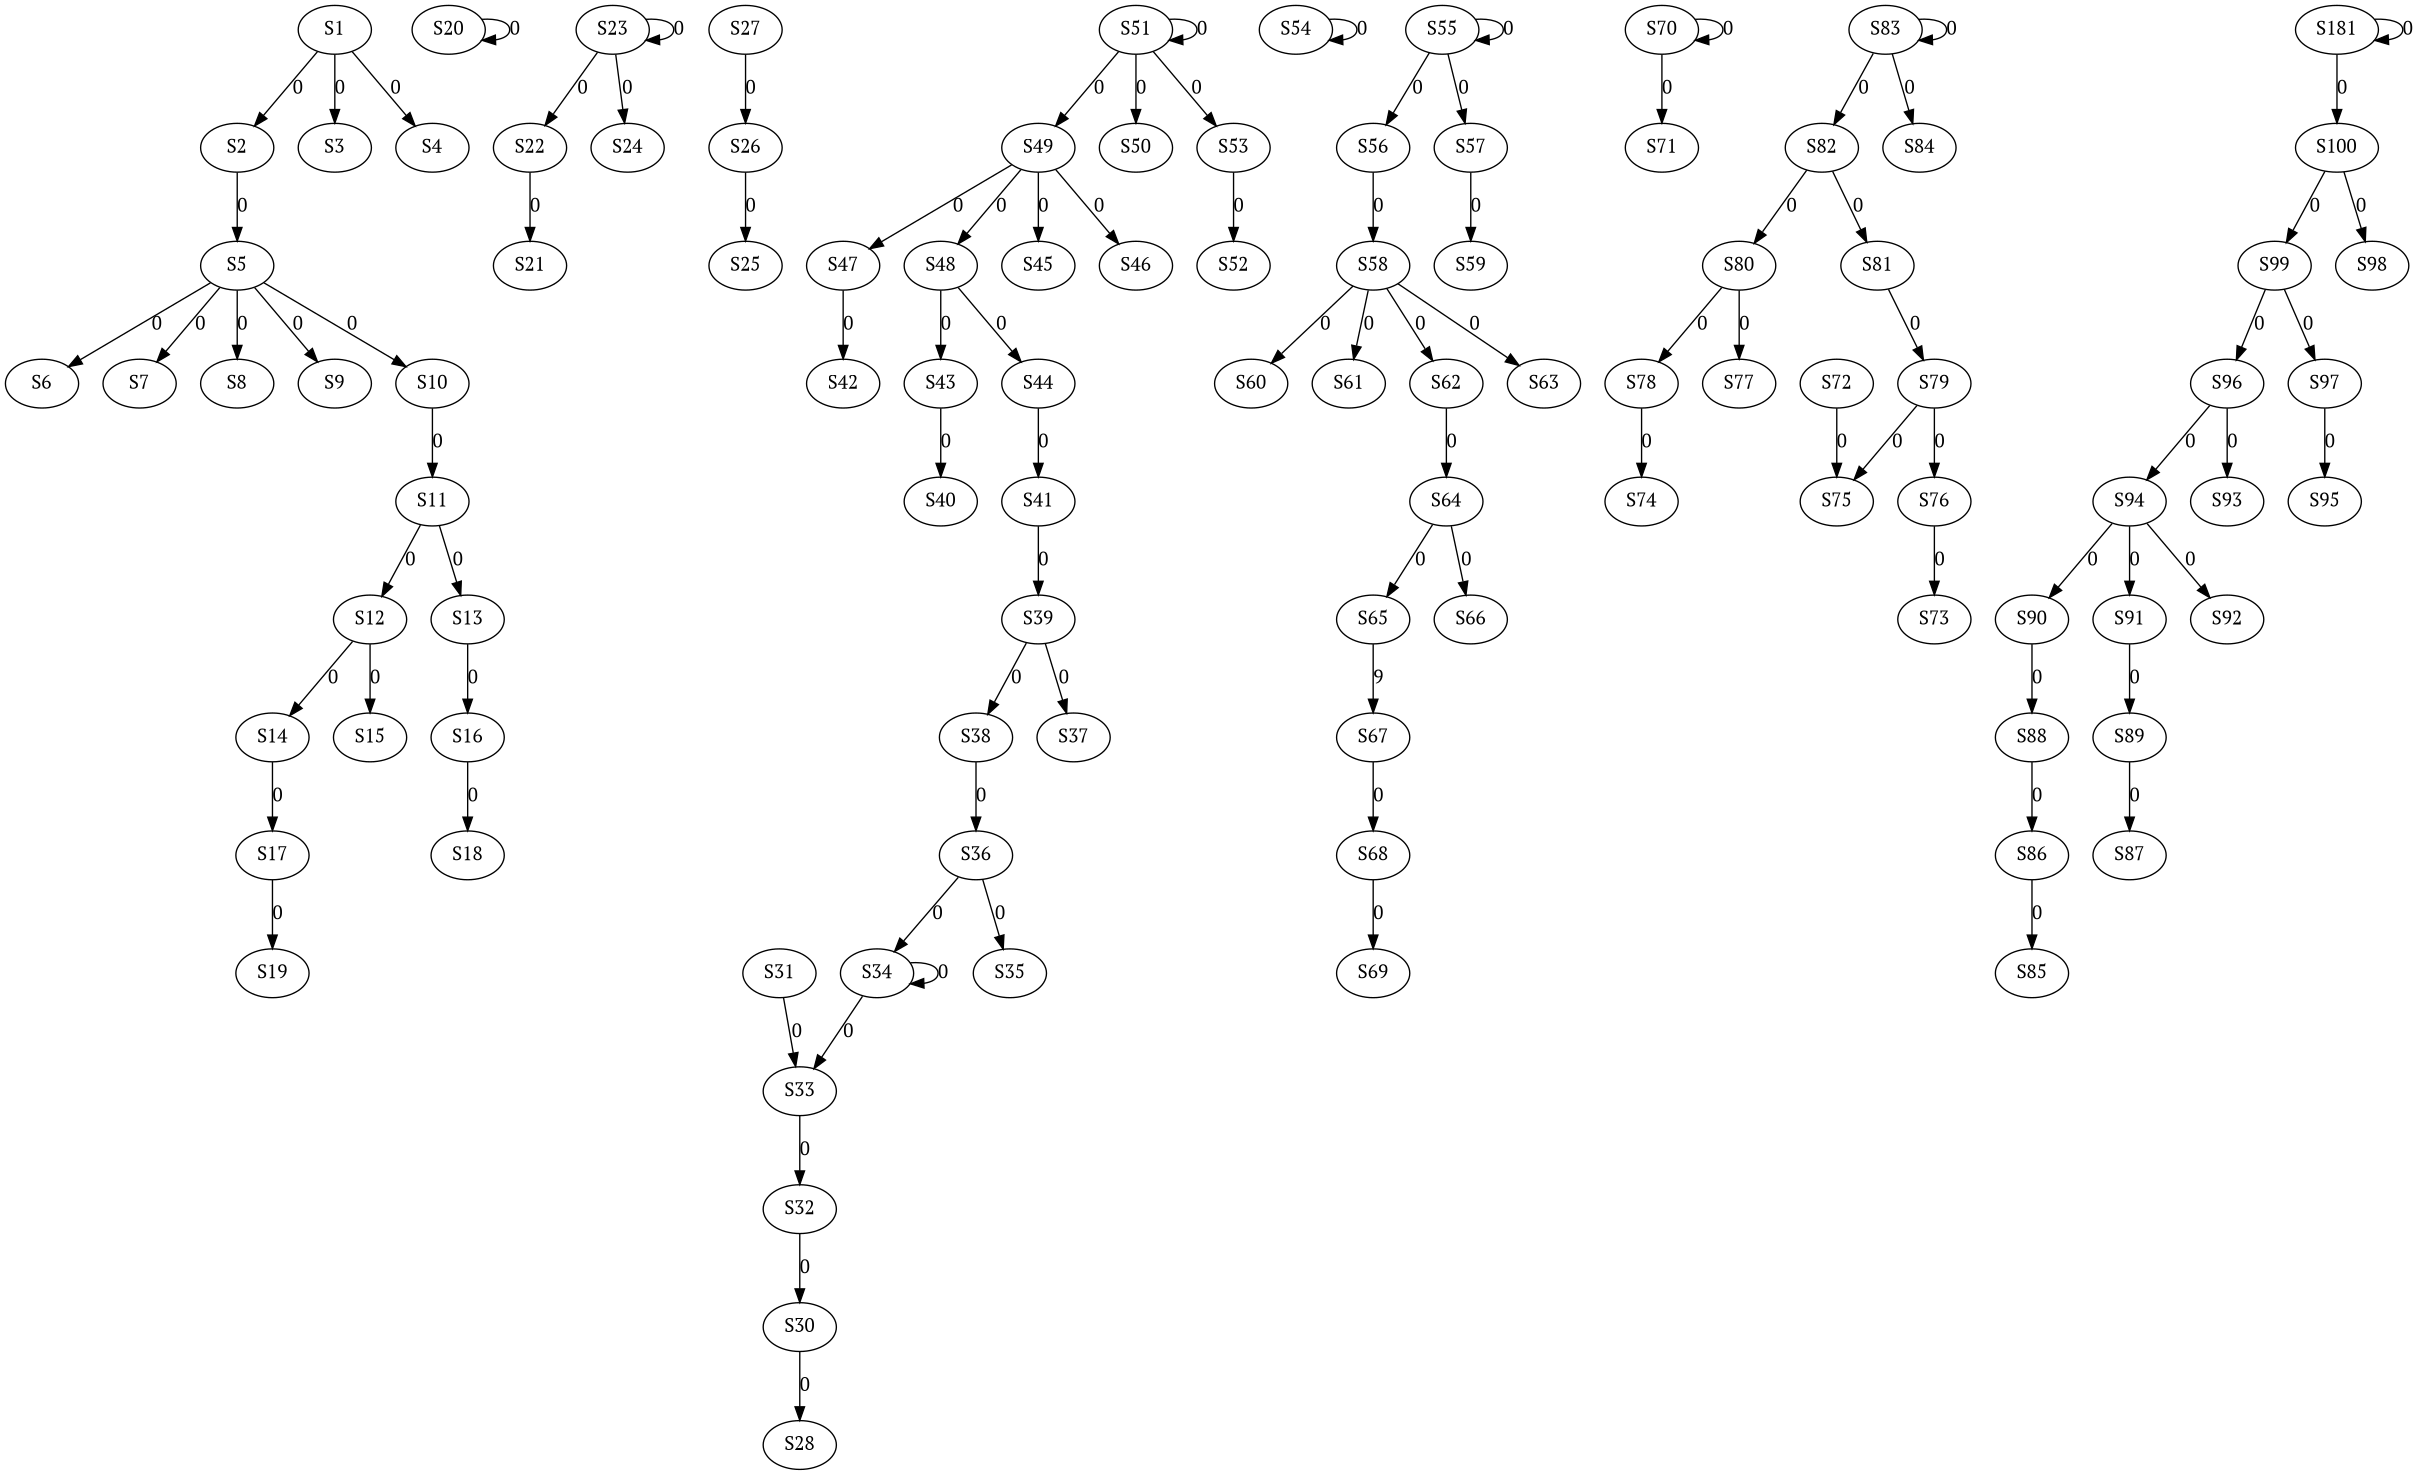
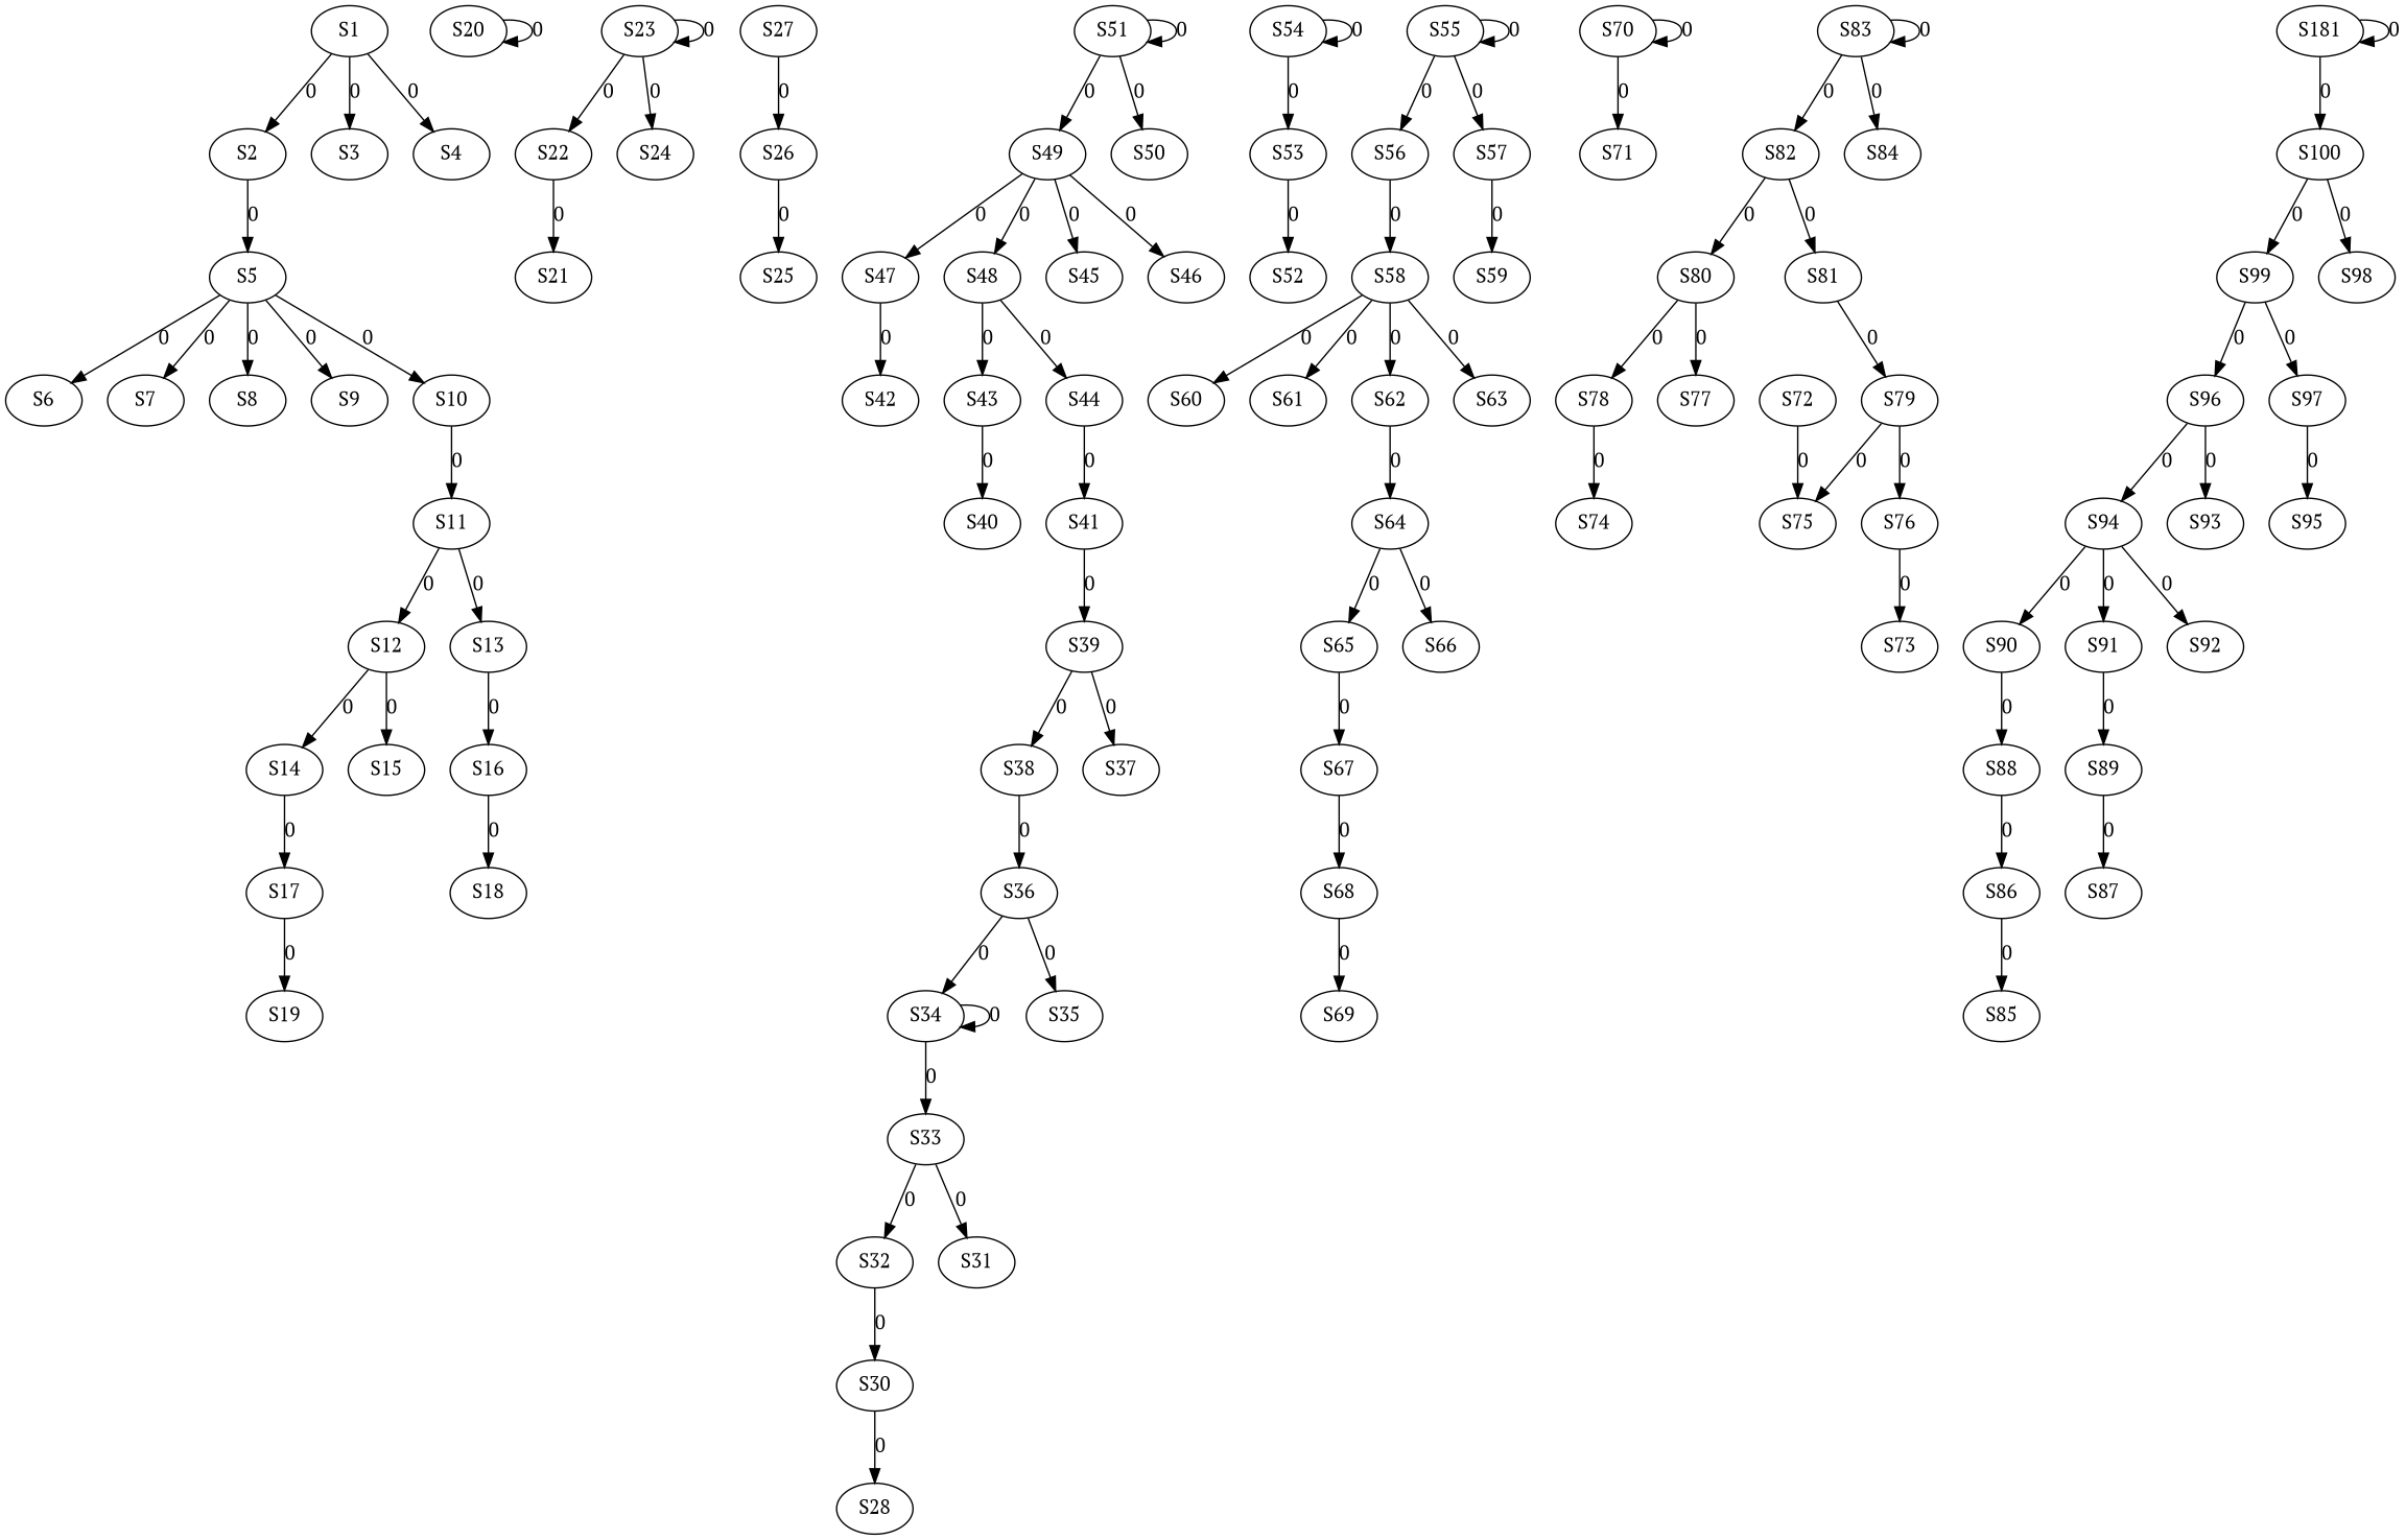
  strict digraph {
    fontname="PT Serif"
    node [fontname="PT Serif"]
    edge [fontname="PT Serif"]
    S1
    S2
    S3
    S4
    S5
    S6
    S7
    S8
    S9
    S10
    S11
    S12
    S13
    S14
    S15
    S16
    S17
    S18
    S19
    S20
    S22
    S21
    S23
    S24
    S26
    S25
    S27
    S30
    S28
    S32
    S33
    S31
    S34
    S36
    S35
    S38
    S39
    S37
    S41
    S43
    S40
    S44
    S47
    S42
    S48
    S49
    S45
    S46
    S51
    S50
    S53
    S52
    S54
    S55
    S56
    S57
    S58
    S59
    S60
    S61
    S62
    S63
    S64
    S65
    S66
    S67
    S68
    S69
    S70
    S71
    S72
    S75
    S76
    S73
    S78
    S74
    S79
    S80
    S77
    S81
    S82
    S83
    S84
    S86
    S85
    S88
    S89
    S87
    S90
    S91
    S94
    S92
    S96
    S93
    S97
    S95
    S99
    S100
    S98
    n100 [label=S181]
    S1 -> S2 [label=0]
    S1 -> S3 [label=0]
    S1 -> S4 [label=0]
    S2 -> S5 [label=0]
    S5 -> S6 [label=0]
    S5 -> S7 [label=0]
    S5 -> S8 [label=0]
    S5 -> S9 [label=0]
    S5 -> S10 [label=0]
    S10 -> S11 [label=0]
    S11 -> S12 [label=0]
    S11 -> S13 [label=0]
    S12 -> S14 [label=0]
    S12 -> S15 [label=0]
    S13 -> S16 [label=0]
    S14 -> S17 [label=0]
    S16 -> S18 [label=0]
    S17 -> S19 [label=0]
    S20 -> S20 [label=0]
    S22 -> S21 [label=0]
    S23 -> S22 [label=0]
    S23 -> S23 [label=0]
    S23 -> S24 [label=0]
    S26 -> S25 [label=0]
    S27 -> S26 [label=0]
    S30 -> S28 [label=0]
    S32 -> S30 [label=0]
    S33 -> S32 [label=0]
-   S31 -> S33 [label=0]
+   S33 -> S31 [label=0]
    S34 -> S33 [label=0]
    S34 -> S34 [label=0]
    S36 -> S34 [label=0]
    S36 -> S35 [label=0]
    S38 -> S36 [label=0]
    S39 -> S38 [label=0]
    S39 -> S37 [label=0]
    S41 -> S39 [label=0]
    S43 -> S40 [label=0]
    S44 -> S41 [label=0]
    S47 -> S42 [label=0]
    S48 -> S43 [label=0]
    S48 -> S44 [label=0]
    S49 -> S47 [label=0]
    S49 -> S48 [label=0]
    S49 -> S45 [label=0]
    S49 -> S46 [label=0]
    S51 -> S49 [label=0]
    S51 -> S51 [label=0]
    S51 -> S50 [label=0]
    S53 -> S52 [label=0]
-   S51 -> S53 [label=0]
+   S54 -> S53 [label=0]
    S54 -> S54 [label=0]
    S55 -> S55 [label=0]
    S55 -> S56 [label=0]
    S55 -> S57 [label=0]
    S56 -> S58 [label=0]
    S57 -> S59 [label=0]
    S58 -> S60 [label=0]
    S58 -> S61 [label=0]
    S58 -> S62 [label=0]
    S58 -> S63 [label=0]
    S62 -> S64 [label=0]
    S64 -> S65 [label=0]
    S64 -> S66 [label=0]
-   S65 -> S67 [label=9]
+   S65 -> S67 [label=0]
    S67 -> S68 [label=0]
    S68 -> S69 [label=0]
    S70 -> S70 [label=0]
    S70 -> S71 [label=0]
    S72 -> S75 [label=0]
    S76 -> S73 [label=0]
    S78 -> S74 [label=0]
    S79 -> S75 [label=0]
    S79 -> S76 [label=0]
    S80 -> S78 [label=0]
    S80 -> S77 [label=0]
    S81 -> S79 [label=0]
    S82 -> S80 [label=0]
    S82 -> S81 [label=0]
    S83 -> S82 [label=0]
    S83 -> S83 [label=0]
    S83 -> S84 [label=0]
    S86 -> S85 [label=0]
    S88 -> S86 [label=0]
    S89 -> S87 [label=0]
    S90 -> S88 [label=0]
    S91 -> S89 [label=0]
    S94 -> S90 [label=0]
    S94 -> S91 [label=0]
    S94 -> S92 [label=0]
    S96 -> S94 [label=0]
    S96 -> S93 [label=0]
    S97 -> S95 [label=0]
    S99 -> S96 [label=0]
    S99 -> S97 [label=0]
    S100 -> S99 [label=0]
    S100 -> S98 [label=0]
    n100 -> S100 [label=0]
    n100 -> n100 [label=0]
  }
